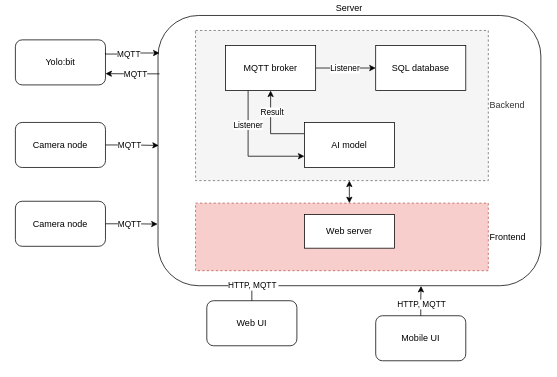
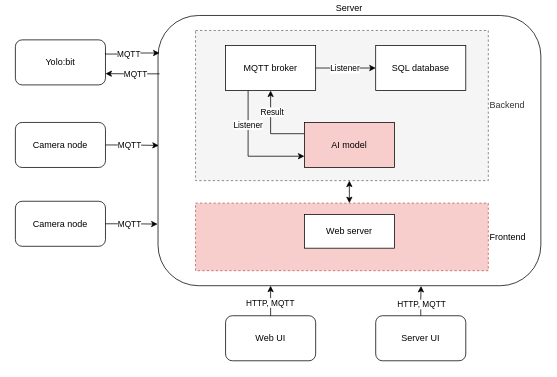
  <mxCell id="0" />
  <mxCell id="1" parent="0" />
  <mxCell id="2" value="Server" style="rounded=1;whiteSpace=wrap;html=1;verticalAlign=bottom;horizontal=1;labelPosition=center;verticalLabelPosition=top;align=center;fillColor=none;" vertex="1" parent="1"><mxGeometry x="210" y="20" width="510" height="360" as="geometry" /></mxCell>
  <mxCell id="3" value="Frontend" style="rounded=0;whiteSpace=wrap;html=1;fillColor=#f8cecc;dashed=1;labelPosition=right;verticalLabelPosition=middle;align=left;verticalAlign=middle;strokeColor=#b85450;" vertex="1" parent="1"><mxGeometry x="260" y="270" width="390" height="90" as="geometry" /></mxCell>
  <mxCell id="4" value="Backend" style="rounded=0;whiteSpace=wrap;html=1;fillColor=#f5f5f5;dashed=1;labelPosition=right;verticalLabelPosition=middle;align=left;verticalAlign=middle;glass=0;fontColor=#333333;strokeColor=#666666;" vertex="1" parent="1"><mxGeometry x="260" y="40" width="390" height="200" as="geometry" /></mxCell>
  <mxCell id="5" value="Yolo:bit" style="rounded=1;whiteSpace=wrap;html=1;" vertex="1" parent="1"><mxGeometry x="20" y="52.5" width="120" height="60" as="geometry" /></mxCell>
  <mxCell id="6" value="Camera node" style="rounded=1;whiteSpace=wrap;html=1;" vertex="1" parent="1"><mxGeometry x="20" y="162.5" width="120" height="60" as="geometry" /></mxCell>
  <mxCell id="7" value="Camera node" style="rounded=1;whiteSpace=wrap;html=1;" vertex="1" parent="1"><mxGeometry x="20" y="267.5" width="120" height="60" as="geometry" /></mxCell>
- <mxCell id="8" value="Web UI" style="rounded=1;whiteSpace=wrap;html=1;" vertex="1" parent="1"><mxGeometry x="275" y="400" width="120" height="60" as="geometry" /></mxCell>
- <mxCell id="9" value="Mobile UI" style="rounded=1;whiteSpace=wrap;html=1;" vertex="1" parent="1"><mxGeometry x="500" y="420" width="120" height="60" as="geometry" /></mxCell>
+ <mxCell id="8" value="Web UI" style="rounded=1;whiteSpace=wrap;html=1;" vertex="1" parent="1"><mxGeometry x="300" y="420" width="120" height="60" as="geometry" /></mxCell>
+ <mxCell id="9" value="Server UI" style="rounded=1;whiteSpace=wrap;html=1;" vertex="1" parent="1"><mxGeometry x="500" y="420" width="120" height="60" as="geometry" /></mxCell>
  <mxCell id="10" style="edgeStyle=orthogonalEdgeStyle;rounded=0;orthogonalLoop=1;jettySize=auto;html=1;" edge="1" parent="1" source="14" target="15"><mxGeometry relative="1" as="geometry" /></mxCell>
  <mxCell id="11" value="Listener" style="edgeLabel;html=1;align=center;verticalAlign=middle;resizable=0;points=[];" vertex="1" connectable="0" parent="10"><mxGeometry x="-0.054" y="-1" relative="1" as="geometry"><mxPoint y="-1" as="offset" /></mxGeometry></mxCell>
  <mxCell id="12" style="edgeStyle=orthogonalEdgeStyle;rounded=0;orthogonalLoop=1;jettySize=auto;html=1;exitX=0.25;exitY=1;exitDx=0;exitDy=0;entryX=0;entryY=0.75;entryDx=0;entryDy=0;" edge="1" parent="1" source="14" target="18"><mxGeometry relative="1" as="geometry" /></mxCell>
  <mxCell id="13" value="Listener" style="edgeLabel;html=1;align=center;verticalAlign=middle;resizable=0;points=[];" vertex="1" connectable="0" parent="12"><mxGeometry x="-0.443" y="-1" relative="1" as="geometry"><mxPoint as="offset" /></mxGeometry></mxCell>
  <mxCell id="14" value="MQTT broker" style="rounded=0;whiteSpace=wrap;html=1;" vertex="1" parent="1"><mxGeometry x="300" y="60" width="120" height="60" as="geometry" /></mxCell>
  <mxCell id="15" value="SQL database" style="rounded=0;whiteSpace=wrap;html=1;" vertex="1" parent="1"><mxGeometry x="500" y="60" width="120" height="60" as="geometry" /></mxCell>
  <mxCell id="16" style="edgeStyle=orthogonalEdgeStyle;rounded=0;orthogonalLoop=1;jettySize=auto;html=1;exitX=0;exitY=0.25;exitDx=0;exitDy=0;" edge="1" parent="1" source="18" target="14"><mxGeometry relative="1" as="geometry" /></mxCell>
  <mxCell id="17" value="Result" style="edgeLabel;html=1;align=center;verticalAlign=middle;resizable=0;points=[];" vertex="1" connectable="0" parent="16"><mxGeometry x="0.441" y="-1" relative="1" as="geometry"><mxPoint as="offset" /></mxGeometry></mxCell>
- <mxCell id="18" value="AI model" style="rounded=0;whiteSpace=wrap;html=1;" vertex="1" parent="1"><mxGeometry x="405" y="162.5" width="120" height="60" as="geometry" /></mxCell>
+ <mxCell id="18" value="AI model" style="rounded=0;whiteSpace=wrap;html=1;fillColor=#f8cecc;" vertex="1" parent="1"><mxGeometry x="405" y="162.5" width="120" height="60" as="geometry" /></mxCell>
  <mxCell id="19" value="Web server" style="rounded=0;whiteSpace=wrap;html=1;" vertex="1" parent="1"><mxGeometry x="405" y="285" width="120" height="45" as="geometry" /></mxCell>
  <mxCell id="20" style="edgeStyle=orthogonalEdgeStyle;rounded=0;orthogonalLoop=1;jettySize=auto;html=1;entryX=0.294;entryY=1;entryDx=0;entryDy=0;entryPerimeter=0;" edge="1" parent="1" source="8" target="2"><mxGeometry relative="1" as="geometry" /></mxCell>
  <mxCell id="21" value="HTTP, MQTT&amp;nbsp;" style="edgeLabel;html=1;align=center;verticalAlign=middle;resizable=0;points=[];" vertex="1" connectable="0" parent="20"><mxGeometry x="-0.103" y="1" relative="1" as="geometry"><mxPoint x="1" as="offset" /></mxGeometry></mxCell>
  <mxCell id="22" style="edgeStyle=orthogonalEdgeStyle;rounded=0;orthogonalLoop=1;jettySize=auto;html=1;entryX=0.687;entryY=1.001;entryDx=0;entryDy=0;entryPerimeter=0;" edge="1" parent="1" source="9" target="2"><mxGeometry relative="1" as="geometry" /></mxCell>
  <mxCell id="23" value="HTTP, MQTT" style="edgeLabel;html=1;align=center;verticalAlign=middle;resizable=0;points=[];" vertex="1" connectable="0" parent="22"><mxGeometry x="-0.215" relative="1" as="geometry"><mxPoint as="offset" /></mxGeometry></mxCell>
  <mxCell id="24" style="edgeStyle=orthogonalEdgeStyle;rounded=0;orthogonalLoop=1;jettySize=auto;html=1;entryX=0.002;entryY=0.481;entryDx=0;entryDy=0;entryPerimeter=0;" edge="1" parent="1" source="6" target="2"><mxGeometry relative="1" as="geometry" /></mxCell>
  <mxCell id="25" value="MQTT" style="edgeLabel;html=1;align=center;verticalAlign=middle;resizable=0;points=[];" vertex="1" connectable="0" parent="24"><mxGeometry x="-0.14" y="1" relative="1" as="geometry"><mxPoint y="1" as="offset" /></mxGeometry></mxCell>
  <mxCell id="26" style="edgeStyle=orthogonalEdgeStyle;rounded=0;orthogonalLoop=1;jettySize=auto;html=1;entryX=-0.001;entryY=0.772;entryDx=0;entryDy=0;entryPerimeter=0;" edge="1" parent="1" source="7" target="2"><mxGeometry relative="1" as="geometry" /></mxCell>
  <mxCell id="27" value="MQTT" style="edgeLabel;html=1;align=center;verticalAlign=middle;resizable=0;points=[];" vertex="1" connectable="0" parent="26"><mxGeometry x="-0.118" y="3" relative="1" as="geometry"><mxPoint y="3" as="offset" /></mxGeometry></mxCell>
  <mxCell id="28" style="edgeStyle=orthogonalEdgeStyle;rounded=0;orthogonalLoop=1;jettySize=auto;html=1;entryX=0.004;entryY=0.171;entryDx=0;entryDy=0;entryPerimeter=0;" edge="1" parent="1"><mxGeometry relative="1" as="geometry"><mxPoint x="140" y="70.059" as="sourcePoint" /><mxPoint x="212.04" y="70" as="targetPoint" /><Array as="points"><mxPoint x="175" y="71.44" /></Array></mxGeometry></mxCell>
  <mxCell id="29" value="MQTT" style="edgeLabel;html=1;align=center;verticalAlign=middle;resizable=0;points=[];" vertex="1" connectable="0" parent="28"><mxGeometry x="-0.132" y="2" relative="1" as="geometry"><mxPoint y="2" as="offset" /></mxGeometry></mxCell>
  <mxCell id="30" style="edgeStyle=orthogonalEdgeStyle;rounded=0;orthogonalLoop=1;jettySize=auto;html=1;exitX=0.004;exitY=0.216;exitDx=0;exitDy=0;entryX=1;entryY=0.75;entryDx=0;entryDy=0;exitPerimeter=0;" edge="1" parent="1" source="2" target="5"><mxGeometry relative="1" as="geometry" /></mxCell>
  <mxCell id="31" value="MQTT" style="edgeLabel;html=1;align=center;verticalAlign=middle;resizable=0;points=[];" vertex="1" connectable="0" parent="30"><mxGeometry x="0.122" y="1" relative="1" as="geometry"><mxPoint x="8" as="offset" /></mxGeometry></mxCell>
  <mxCell id="32" value="" style="endArrow=classic;startArrow=classic;html=1;rounded=0;" edge="1" parent="1"><mxGeometry width="50" height="50" relative="1" as="geometry"><mxPoint x="464.88" y="270" as="sourcePoint" /><mxPoint x="464.88" y="240" as="targetPoint" /></mxGeometry></mxCell>
